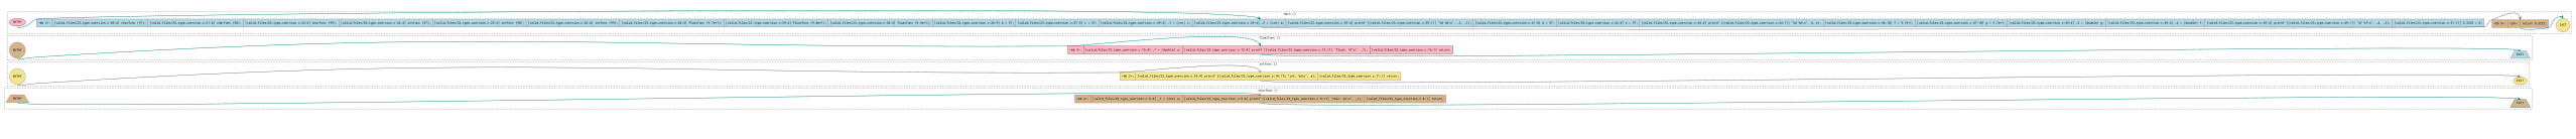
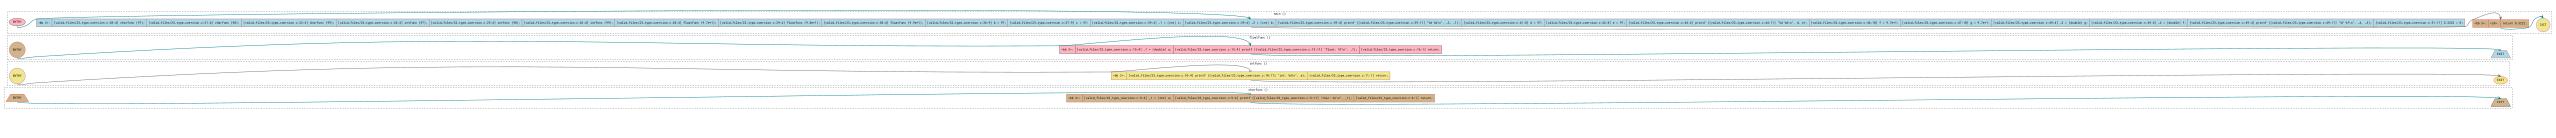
  digraph {
    rankdir=LR
    fontname="Roboto Mono"
    node [fillcolor=tan shape=record style=filled color=brown fontname="Roboto Mono"]
    edge [constraint=true headport=n style="solid,bold" tailport=s fontname="Roboto Mono" color=teal weight=100 arrowhead=vee]
    n1 [label=ENTRY shape=trapezium color=red]
    n2 [label=EXIT shape=trapezium color=black]
    n3 [label="{\<bb\ 2\>:\l|[valid_files/23_type_coercion.c:5:4]\ _1\ =\ (int)\ a;\l|[valid_files/23_type_coercion.c:5:4]\ printf\ ([valid_files/23_type_coercion.c:5:11]\ \"char:\ %c\\n\",\ _1);\l|[valid_files/23_type_coercion.c:6:1]\ return;\l}"]
    n4 [fillcolor=khaki label=ENTRY shape=circle color=purple]
    n5 [fillcolor=khaki label=EXIT shape=ellipse color=red]
    n6 [fillcolor=khaki label="{\<bb\ 2\>:\l|[valid_files/23_type_coercion.c:10:4]\ printf\ ([valid_files/23_type_coercion.c:10:11]\ \"int:\ %d\\n\",\ a);\l|[valid_files/23_type_coercion.c:11:1]\ return;\l}"]
    n7 [label=ENTRY shape=circle]
    n8 [fillcolor=lightblue label=EXIT shape=trapezium]
    n9 [fillcolor=lightpink label="{\<bb\ 2\>:\l|[valid_files/23_type_coercion.c:15:4]\ _1\ =\ (double)\ a;\l|[valid_files/23_type_coercion.c:15:4]\ printf\ ([valid_files/23_type_coercion.c:15:11]\ \"float:\ %f\\n\",\ _1);\l|[valid_files/23_type_coercion.c:16:1]\ return;\l}" color=black]
    n10 [fillcolor=lightpink label=ENTRY shape=ellipse color=black]
    n11 [fillcolor=khaki label=EXIT shape=circle color=purple]
    n12 [fillcolor=lightblue label="{\<bb\ 2\>:\l|[valid_files/23_type_coercion.c:20:4]\ charfunc\ (97);\l|[valid_files/23_type_coercion.c:21:4]\ charfunc\ (98);\l|[valid_files/23_type_coercion.c:22:4]\ charfunc\ (99);\l|[valid_files/23_type_coercion.c:24:4]\ intfunc\ (97);\l|[valid_files/23_type_coercion.c:25:4]\ intfunc\ (98);\l|[valid_files/23_type_coercion.c:26:4]\ intfunc\ (99);\l|[valid_files/23_type_coercion.c:28:4]\ floatfunc\ (9.7e+1);\l|[valid_files/23_type_coercion.c:29:4]\ floatfunc\ (9.8e+1);\l|[valid_files/23_type_coercion.c:30:4]\ floatfunc\ (9.9e+1);\l|[valid_files/23_type_coercion.c:36:9]\ b\ =\ 97;\l|[valid_files/23_type_coercion.c:37:9]\ c\ =\ 97;\l|[valid_files/23_type_coercion.c:39:4]\ _1\ =\ (int)\ c;\l|[valid_files/23_type_coercion.c:39:4]\ _2\ =\ (int)\ b;\l|[valid_files/23_type_coercion.c:39:4]\ printf\ ([valid_files/23_type_coercion.c:39:11]\ \"%d\ %d\\n\",\ _2,\ _1);\l|[valid_files/23_type_coercion.c:41:8]\ d\ =\ 97;\l|[valid_files/23_type_coercion.c:42:8]\ e\ =\ 97;\l|[valid_files/23_type_coercion.c:44:4]\ printf\ ([valid_files/23_type_coercion.c:44:11]\ \"%d\ %d\\n\",\ d,\ e);\l|[valid_files/23_type_coercion.c:46:10]\ f\ =\ 9.7e+1;\l|[valid_files/23_type_coercion.c:47:10]\ g\ =\ 9.7e+1;\l|[valid_files/23_type_coercion.c:49:4]\ _3\ =\ (double)\ g;\l|[valid_files/23_type_coercion.c:49:4]\ _4\ =\ (double)\ f;\l|[valid_files/23_type_coercion.c:49:4]\ printf\ ([valid_files/23_type_coercion.c:49:11]\ \"%f\ %f\\n\",\ _4,\ _3);\l|[valid_files/23_type_coercion.c:51:11]\ D.3222\ =\ 0;\l}"]
-   n13 [label="{\<bb\ 3\>:\l|\<L0\>:\l|return\ D.3222;\l}" color=purple]
+   n13 [label="{\<bb\ 3\>:\l|\<L0\>:\l|return\ D.3222;\l}" color=red]
    subgraph cluster_1 {
      color=black
      label="charfunc ()"
      style=dashed
      n1
      n2
      n3
    }
    subgraph cluster_2 {
      color=black
      label="intfunc ()"
      style=dashed
      n4
      n5
      n6
    }
    subgraph cluster_3 {
      color=black
      label="floatfunc ()"
      style=dashed
      n7
      n8
      n9
    }
    subgraph cluster_4 {
      color=black
      label="main ()"
      style=dashed
      n10
      n11
      n12
      n13
    }
    n1 -> n2 [style=invis color="" weight="" arrowhead=""]
    n1 -> n3 [arrowhead=odot]
    n3 -> n2 [weight=10]
    n4 -> n5 [style=invis color="" weight="" arrowhead=""]
    n4 -> n6 [color=gray40 arrowhead=odot]
    n6 -> n5 [color=gray40 weight=10]
    n7 -> n8 [style=invis color="" weight="" arrowhead=""]
    n7 -> n9
    n9 -> n8 [weight=10 arrowhead=odot]
    n10 -> n11 [style=invis color="" weight="" arrowhead=""]
    n10 -> n12
    n12 -> n13 [color=gray40]
    n13 -> n11 [weight=10]
  }
